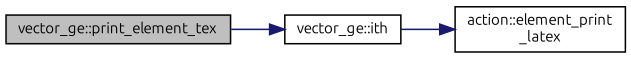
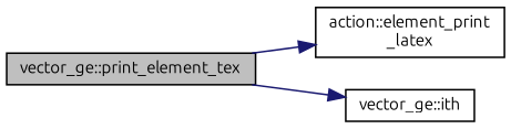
  digraph {
    fontname=Ubuntu
    rankdir=LR
    node [color=black fillcolor=white fontname=Ubuntu fontsize=10 shape=record style=filled]
    edge [color=midnightblue fontname=Ubuntu fontsize=10 labelfontname=Helvetica labelfontsize=10 style=solid]
    n1 [fillcolor=grey75 fontcolor=black height=0.2 label="vector_ge::print_element_tex" width=0.4]
    n2 [height=0.2 label="action::element_print\l_latex" width=0.4]
    n3 [height=0.2 label="vector_ge::ith" width=0.4]
-   n3 -> n2
+   n1 -> n2
    n1 -> n3
  }
